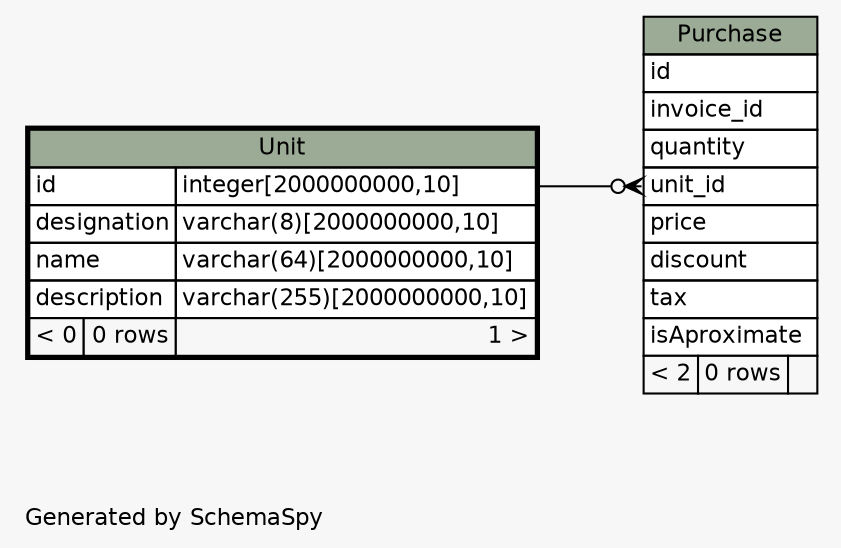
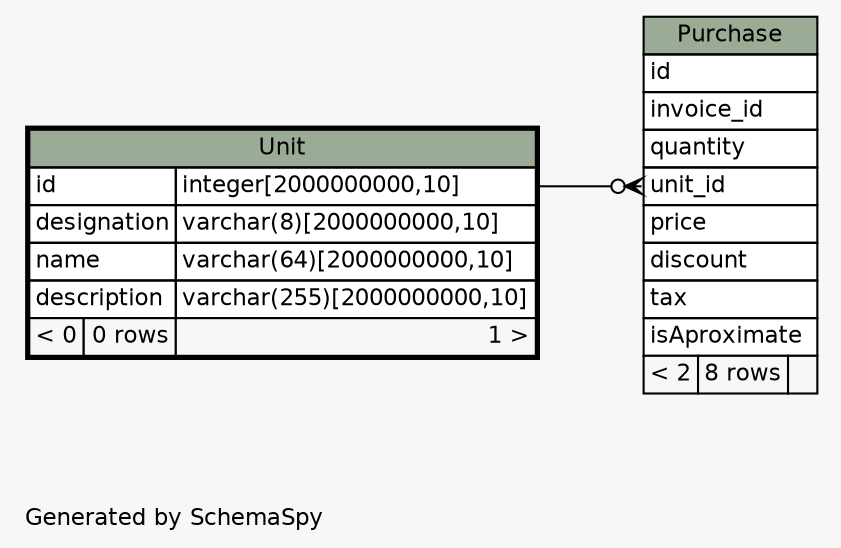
  digraph {
    bgcolor="#f7f7f7"
    fontname=Helvetica
    fontsize=11
    label="\nGenerated by SchemaSpy"
    labeljust=l
    nodesep=0.18
    rankdir=RL
    ranksep=0.46
    node [fontname=Helvetica fontsize=11 shape=plaintext]
-   n1 [label=<     <TABLE BORDER="0" CELLBORDER="1" CELLSPACING="0" BGCOLOR="#ffffff">       <TR><TD COLSPAN="3" BGCOLOR="#9bab96" ALIGN="CENTER">Purchase</TD></TR>       <TR><TD PORT="id" COLSPAN="3" ALIGN="LEFT">id</TD></TR>       <TR><TD PORT="invoice_id" COLSPAN="3" ALIGN="LEFT">invoice_id</TD></TR>       <TR><TD PORT="quantity" COLSPAN="3" ALIGN="LEFT">quantity</TD></TR>       <TR><TD PORT="unit_id" COLSPAN="3" ALIGN="LEFT">unit_id</TD></TR>       <TR><TD PORT="price" COLSPAN="3" ALIGN="LEFT">price</TD></TR>       <TR><TD PORT="discount" COLSPAN="3" ALIGN="LEFT">discount</TD></TR>       <TR><TD PORT="tax" COLSPAN="3" ALIGN="LEFT">tax</TD></TR>       <TR><TD PORT="isAproximate" COLSPAN="3" ALIGN="LEFT">isAproximate</TD></TR>       <TR><TD ALIGN="LEFT" BGCOLOR="#f7f7f7">&lt; 2</TD><TD ALIGN="RIGHT" BGCOLOR="#f7f7f7">0 rows</TD><TD ALIGN="RIGHT" BGCOLOR="#f7f7f7">  </TD></TR>     </TABLE>>]
+   n1 [label=<     <TABLE BORDER="0" CELLBORDER="1" CELLSPACING="0" BGCOLOR="#ffffff">       <TR><TD COLSPAN="3" BGCOLOR="#9bab96" ALIGN="CENTER">Purchase</TD></TR>       <TR><TD PORT="id" COLSPAN="3" ALIGN="LEFT">id</TD></TR>       <TR><TD PORT="invoice_id" COLSPAN="3" ALIGN="LEFT">invoice_id</TD></TR>       <TR><TD PORT="quantity" COLSPAN="3" ALIGN="LEFT">quantity</TD></TR>       <TR><TD PORT="unit_id" COLSPAN="3" ALIGN="LEFT">unit_id</TD></TR>       <TR><TD PORT="price" COLSPAN="3" ALIGN="LEFT">price</TD></TR>       <TR><TD PORT="discount" COLSPAN="3" ALIGN="LEFT">discount</TD></TR>       <TR><TD PORT="tax" COLSPAN="3" ALIGN="LEFT">tax</TD></TR>       <TR><TD PORT="isAproximate" COLSPAN="3" ALIGN="LEFT">isAproximate</TD></TR>       <TR><TD ALIGN="LEFT" BGCOLOR="#f7f7f7">&lt; 2</TD><TD ALIGN="RIGHT" BGCOLOR="#f7f7f7">8 rows</TD><TD ALIGN="RIGHT" BGCOLOR="#f7f7f7">  </TD></TR>     </TABLE>>]
    n2 [label=<     <TABLE BORDER="2" CELLBORDER="1" CELLSPACING="0" BGCOLOR="#ffffff">       <TR><TD COLSPAN="3" BGCOLOR="#9bab96" ALIGN="CENTER">Unit</TD></TR>       <TR><TD PORT="id" COLSPAN="2" ALIGN="LEFT">id</TD><TD PORT="id.type" ALIGN="LEFT">integer[2000000000,10]</TD></TR>       <TR><TD PORT="designation" COLSPAN="2" ALIGN="LEFT">designation</TD><TD PORT="designation.type" ALIGN="LEFT">varchar(8)[2000000000,10]</TD></TR>       <TR><TD PORT="name" COLSPAN="2" ALIGN="LEFT">name</TD><TD PORT="name.type" ALIGN="LEFT">varchar(64)[2000000000,10]</TD></TR>       <TR><TD PORT="description" COLSPAN="2" ALIGN="LEFT">description</TD><TD PORT="description.type" ALIGN="LEFT">varchar(255)[2000000000,10]</TD></TR>       <TR><TD ALIGN="LEFT" BGCOLOR="#f7f7f7">&lt; 0</TD><TD ALIGN="RIGHT" BGCOLOR="#f7f7f7">0 rows</TD><TD ALIGN="RIGHT" BGCOLOR="#f7f7f7">1 &gt;</TD></TR>     </TABLE>>]
    n1 -> n2 [arrowhead=none arrowsize=0.8 arrowtail=crowodot dir=back headport="id.type:e" tailport="unit_id:w"]
  }
